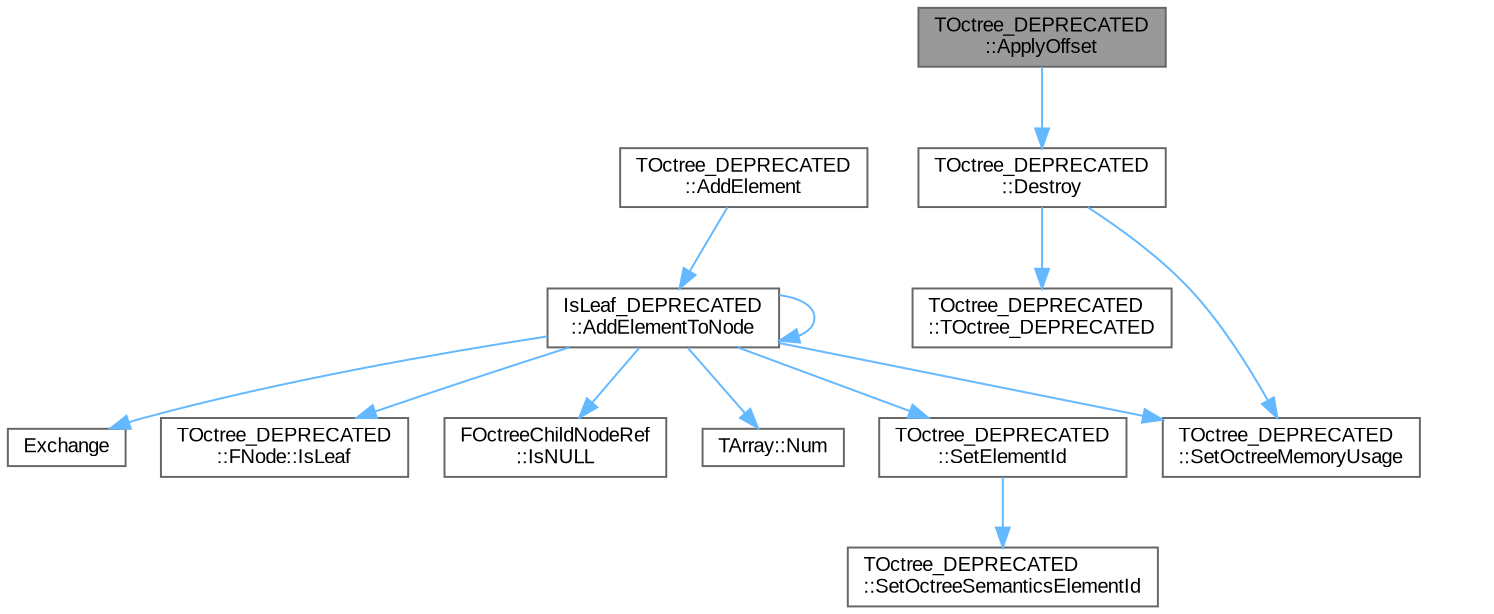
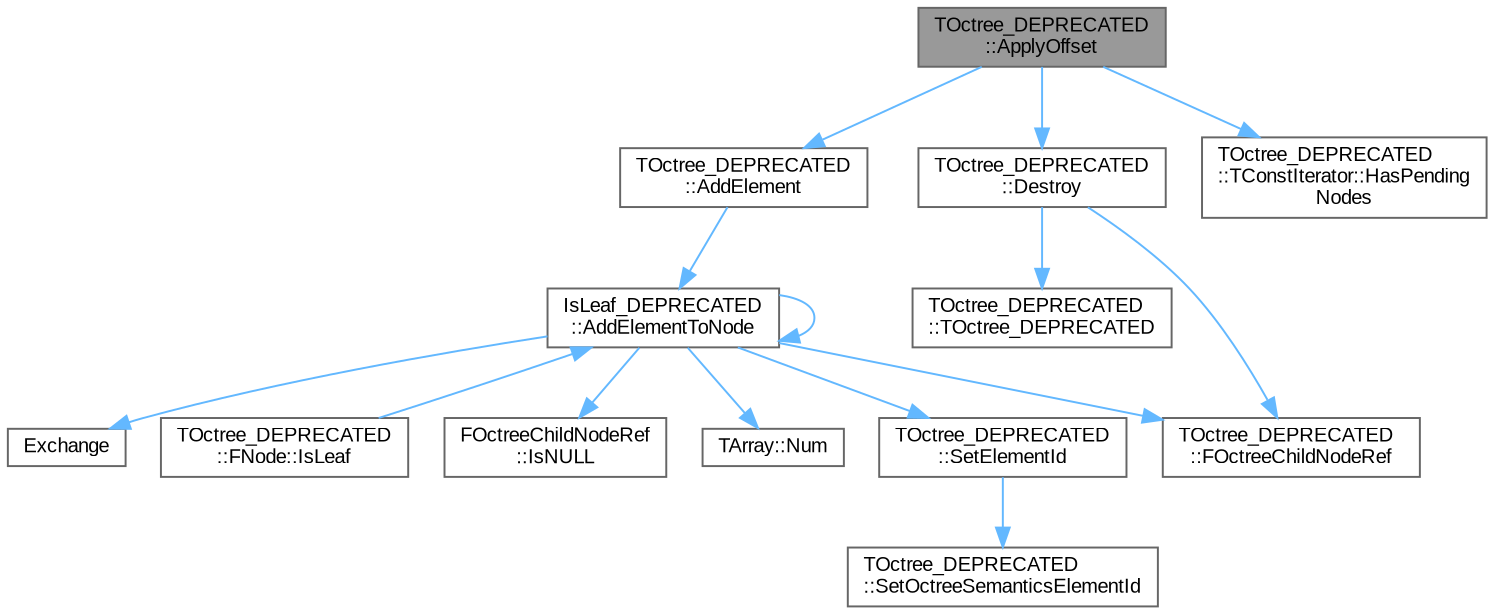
  digraph {
    fontname="Liberation Sans"
    rankdir=TB
    node [color=grey40 fillcolor=white fontname="Liberation Sans" fontsize=10 shape=box style=filled]
    edge [color=steelblue1 fontname="Liberation Sans" fontsize=10 labelfontname=Helvetica labelfontsize=10 style=solid]
    n1 [color=gray40 fillcolor=grey60 fontcolor=black height=0.2 label="TOctree_DEPRECATED\l::ApplyOffset" width=0.4]
    n2 [height=0.2 label="TOctree_DEPRECATED\l::AddElement" width=0.4]
    n3 [height=0.2 label="TOctree_DEPRECATED\l::Destroy" width=0.4]
+   n4 [height=0.2 label="TOctree_DEPRECATED\l::TConstIterator::HasPending\lNodes" width=0.4]
    n5 [height=0.2 label="IsLeaf_DEPRECATED\l::AddElementToNode" width=0.4]
-   n6 [height=0.2 label="TOctree_DEPRECATED\l::SetOctreeMemoryUsage" width=0.4]
+   n6 [height=0.2 label="TOctree_DEPRECATED\l::FOctreeChildNodeRef" width=0.4]
    n7 [height=0.2 label="TOctree_DEPRECATED\l::TOctree_DEPRECATED" width=0.4]
    n8 [height=0.2 label=Exchange width=0.4]
    n9 [height=0.2 label="TOctree_DEPRECATED\l::FNode::IsLeaf" width=0.4]
    n10 [height=0.2 label="FOctreeChildNodeRef\l::IsNULL" width=0.4]
    n11 [height=0.2 label="TArray::Num" width=0.4]
    n12 [height=0.2 label="TOctree_DEPRECATED\l::SetElementId" width=0.4]
    n13 [height=0.2 label="TOctree_DEPRECATED\l::SetOctreeSemanticsElementId" width=0.4]
+   n1 -> n2
    n1 -> n3
+   n1 -> n4
    n2 -> n5
    n3 -> n6
    n3 -> n7
    n5 -> n5
    n5 -> n6
    n5 -> n8
-   n5 -> n9
+   n9 -> n5
    n5 -> n10
    n5 -> n11
    n5 -> n12
    n12 -> n13
  }
